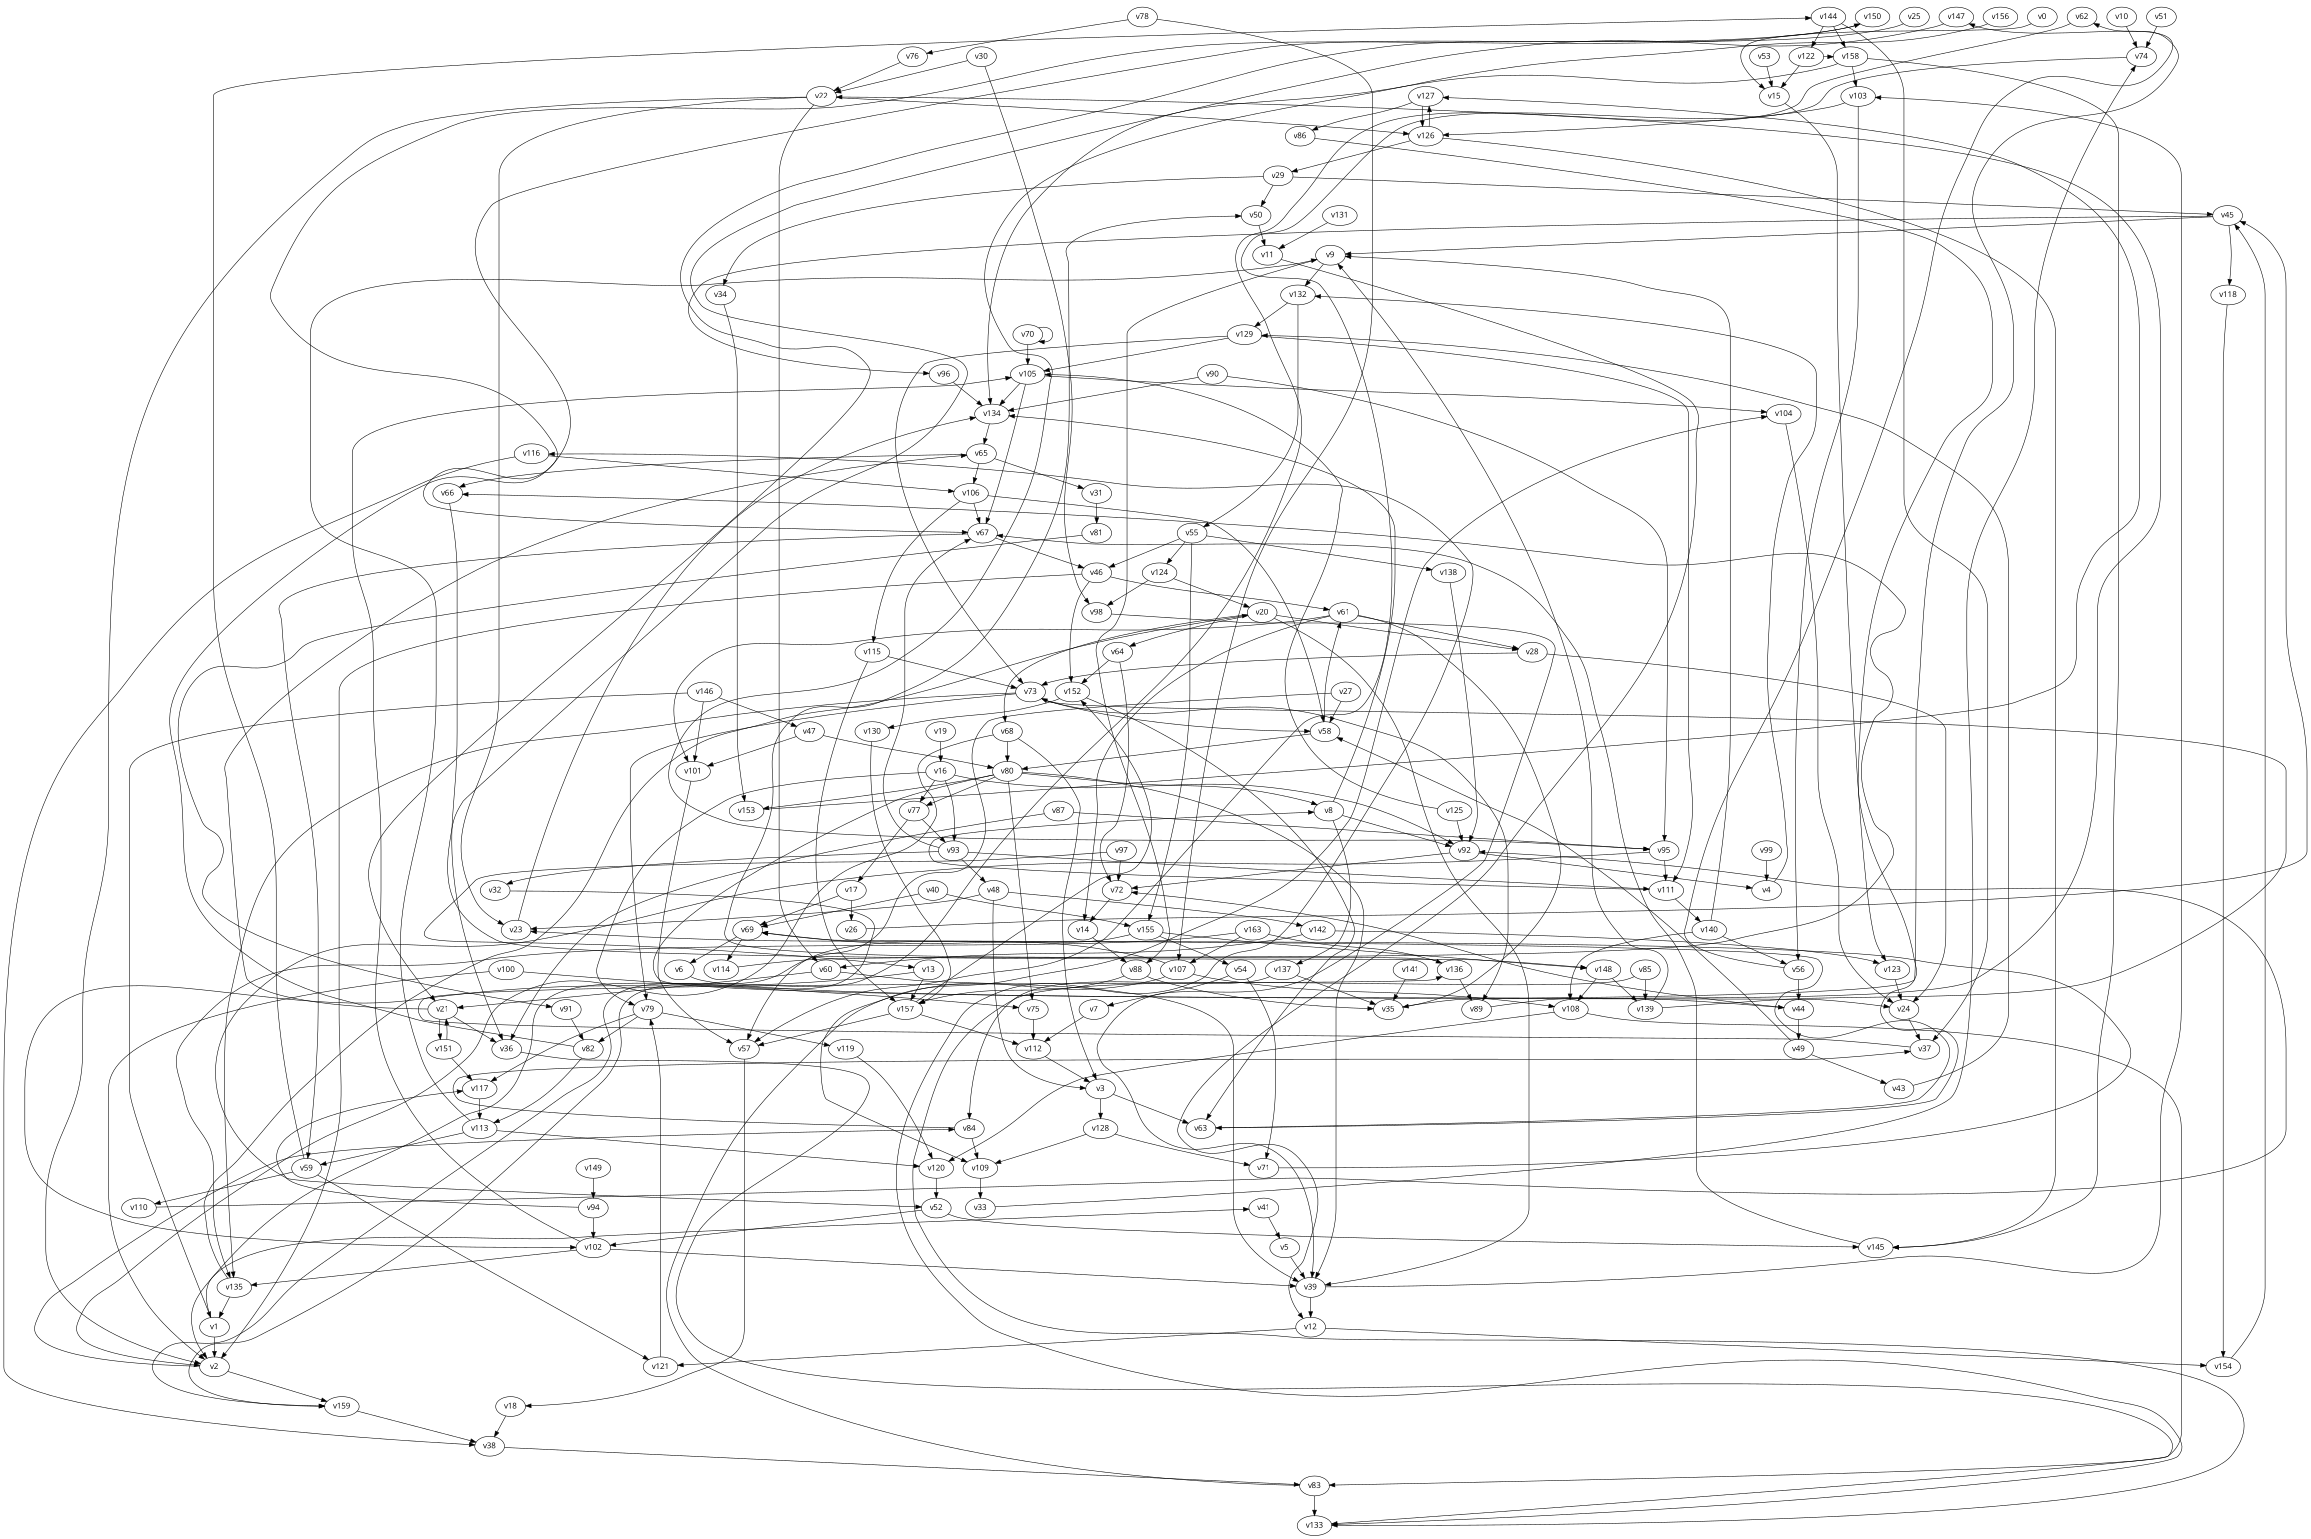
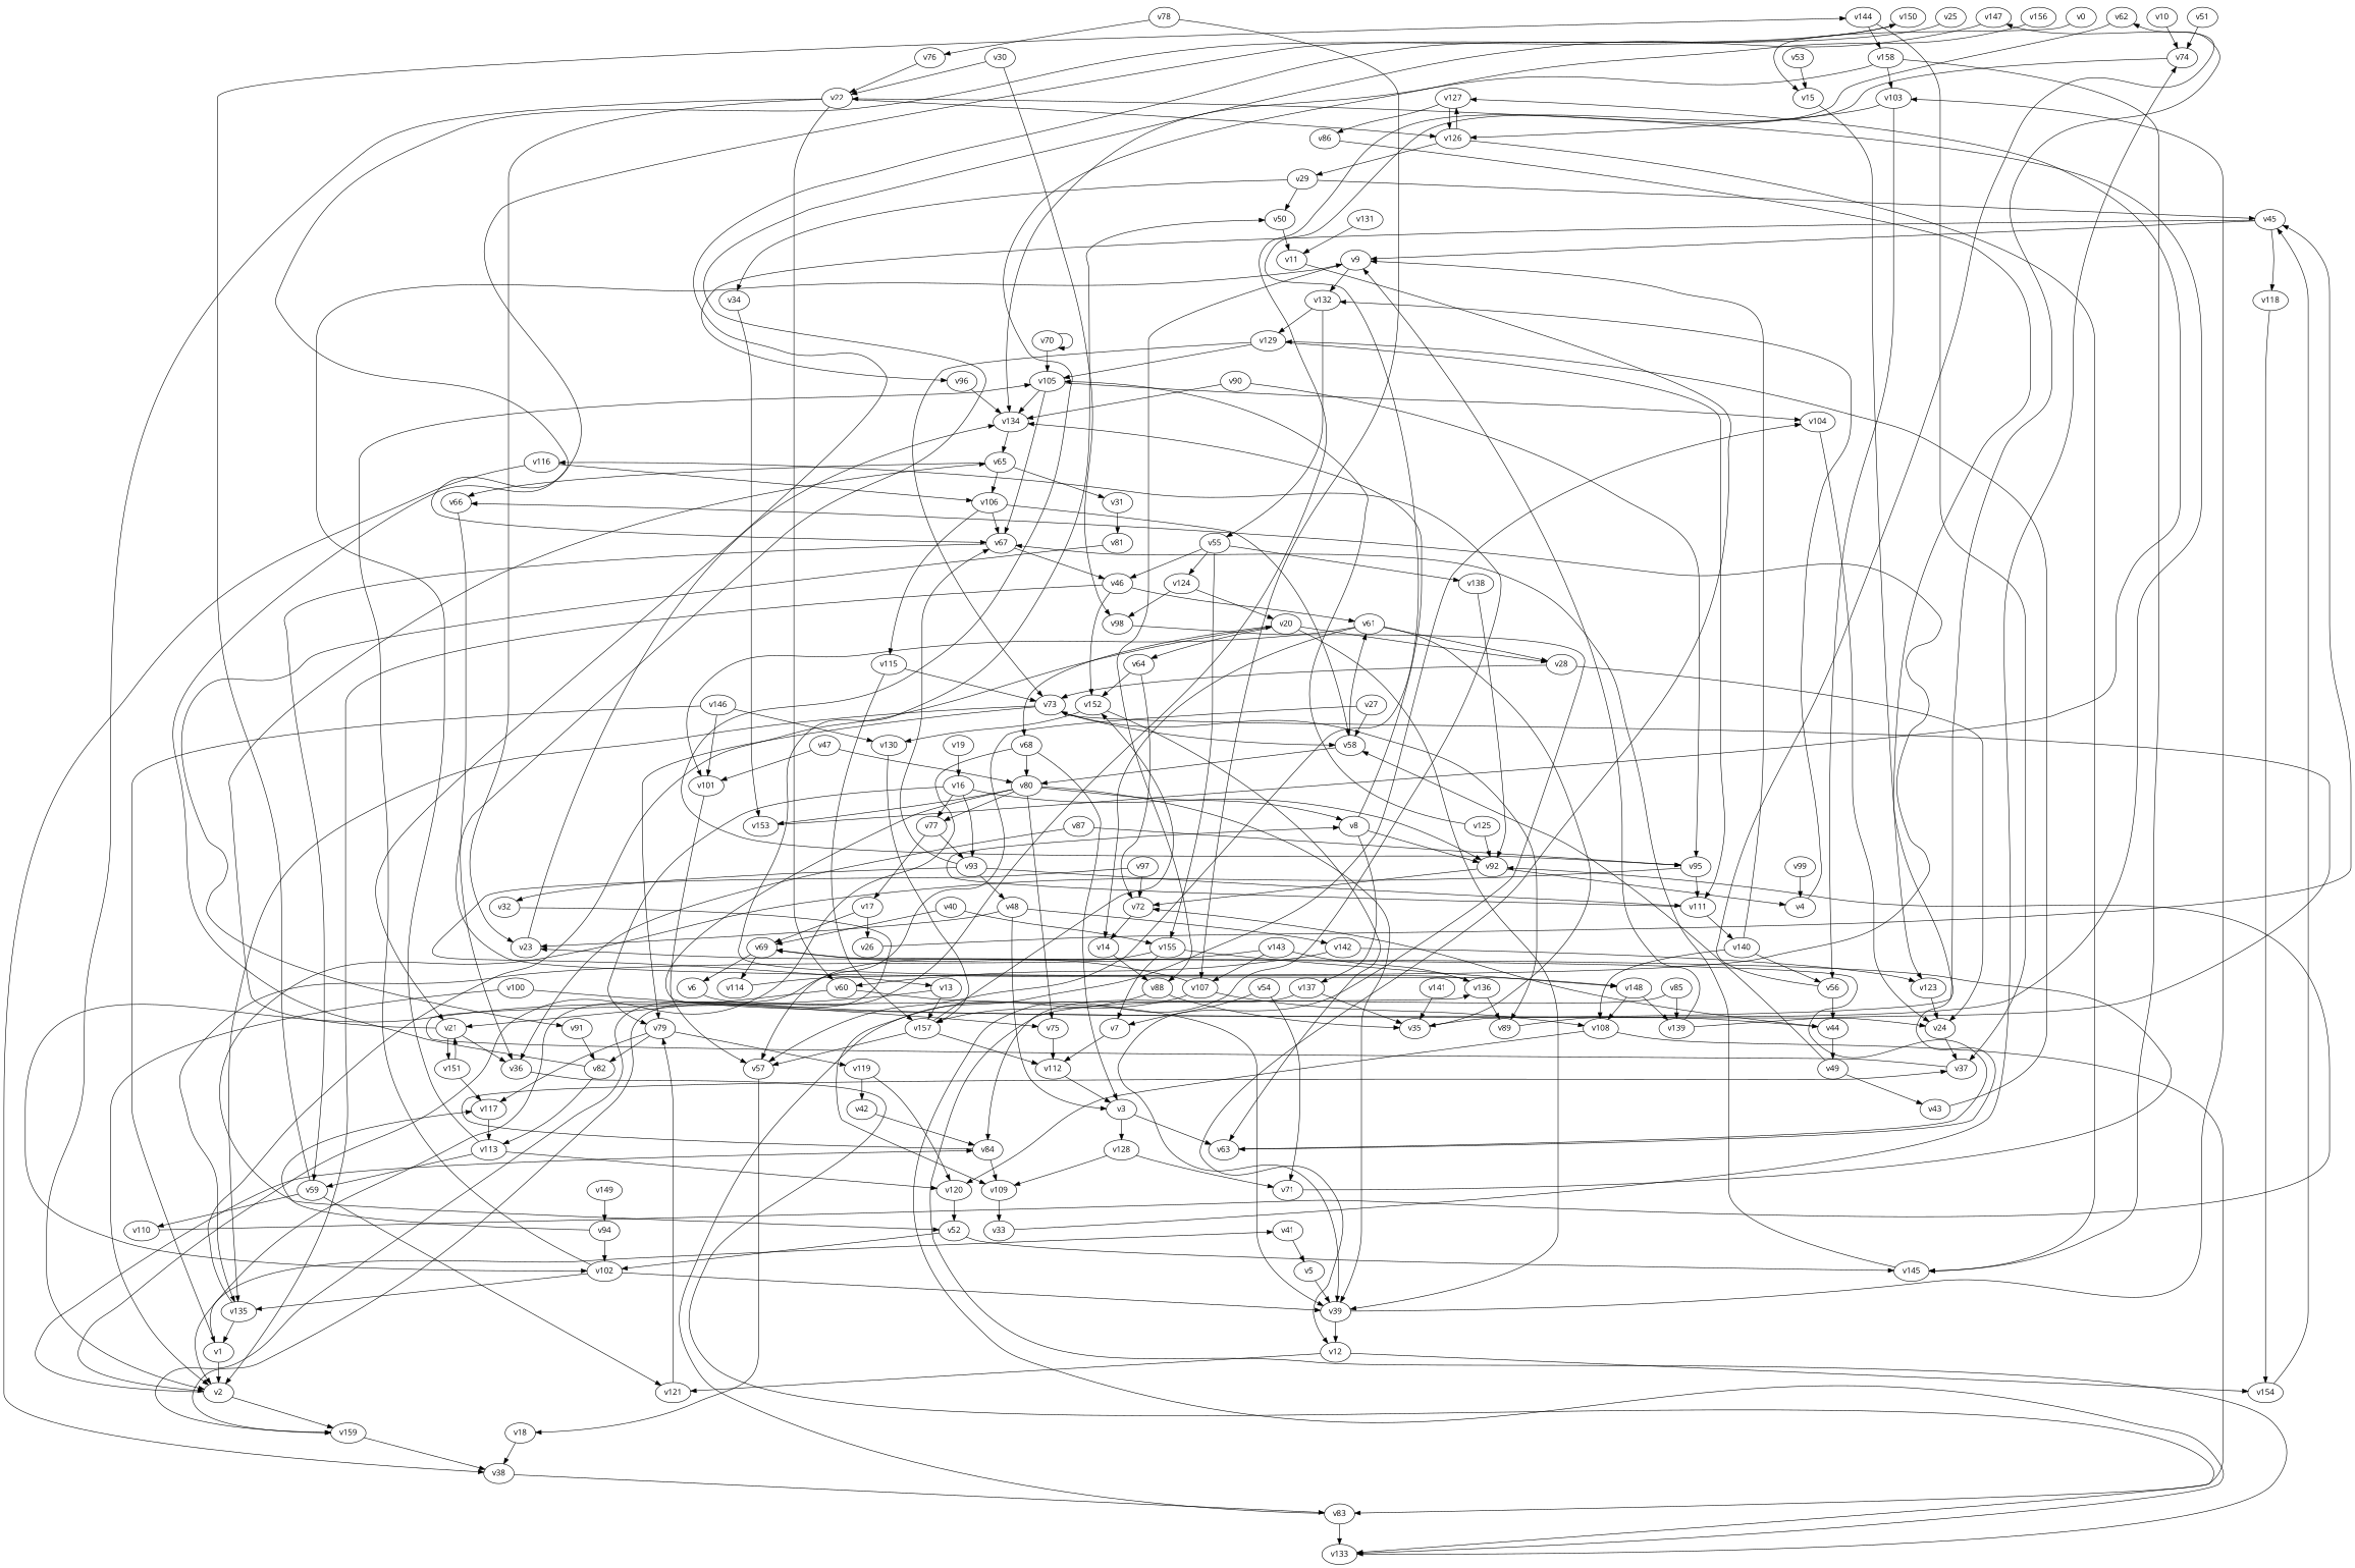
  digraph {
    fontname="Open Sans"
    node [fontname="Open Sans" player=1]
    edge [fontname="Open Sans"]
    v15
    v0 [player=0]
    v123 [player=0]
    v1
    v2 [player=0]
    v41 [player=0]
    v84
    v159 [player=0]
    v5
    v37 [player=0]
    v109
    v38 [player=0]
    v3 [player=0]
    v63 [player=0]
    v128 [player=0]
    v69
    v71
    v4 [player=0]
    v132 [player=0]
    v129 [player=0]
    v55 [player=0]
    v39 [player=0]
    v12 [player=0]
    v103
    v6
    v44
    v49
    v72
    v7
    v112
    v8 [player=0]
    v92 [player=0]
    v134
    v137 [player=0]
    v65 [player=0]
    v35
    v9 [player=0]
    v88
    v157
    v74
    v10 [player=0]
    v57 [player=0]
    v11
    v121 [player=0]
    v154
    v79
    v45 [player=0]
    v102
    v13 [player=0]
    v105
    v135
    v152 [player=0]
    v14 [player=0]
    v24 [player=0]
    v16 [player=0]
    v77
    v93
    v17
    v82 [player=0]
    v117 [player=0]
    v119 [player=0]
    v32
    v48 [player=0]
    v67
    v111
    v26 [player=0]
    v114
    v18
    v83
    v19
    v20 [player=0]
    v28
    v64 [player=0]
    v68
    v73 [player=0]
    v80 [player=0]
    v36
    v21 [player=0]
    v151
    v133
    v31
    v66 [player=0]
    v106 [player=0]
    v22
    v23 [player=0]
    v60 [player=0]
    v126
    v29
    v145 [player=0]
    v127
    v136
    v25 [player=0]
    v96
    v118 [player=0]
    v27 [player=0]
    v58 [player=0]
    v61
    v89
    v34 [player=0]
    v50
    v153
    v30 [player=0]
    v98 [player=0]
    v81 [player=0]
    v91
    v33 [player=0]
    v62
    v116 [player=0]
    v104
    v56 [player=0]
    v40 [player=0]
    v155
    v54
    v148 [player=0]
+   v42 [player=0]
    v113
    v150
    v43 [player=0]
    v46
    v101
    v130
    v47
    v75 [player=0]
    v142
    v51
    v52 [player=0]
    v53
    v124 [player=0]
    v138
    v147
    v59
    v110 [player=0]
    v144
-   v122 [player=0]
    v158
    v115
    v70 [player=0]
    v76 [player=0]
    v78
    v107 [player=0]
    v108 [player=0]
    v120 [player=0]
    v85
    v139 [player=0]
    v86
    v87
    v95
    v90 [player=0]
    v140 [player=0]
    v94 [player=0]
    v97
    v99
    v100 [player=0]
    v125
    v131 [player=0]
    v141 [player=0]
-   v143 [player=0 label=v163]
+   v143 [player=0]
    v146
    v149 [player=0]
    v156 [player=0]
    v15 -> v123
    v0 -> v15 [constraint="t < 14"]
    v123 -> v24
    v1 -> v2
    v1 -> v41 [constraint="t mod 4 == 2"]
    v2 -> v84 [constraint="t < 9"]
    v2 -> v159
    v41 -> v5
    v84 -> v37 [constraint="t mod 5 == 4"]
    v84 -> v109
    v159 -> v38
    v5 -> v39
    v37 -> v136 [constraint="t < 6"]
    v109 -> v33
    v38 -> v83
    v3 -> v63
    v3 -> v128
    v63 -> v69 [constraint="t mod 3 == 2"]
    v128 -> v109
    v128 -> v71
    v69 -> v6
    v69 -> v114
    v71 -> v23 [constraint="t >= 1"]
    v4 -> v132
    v132 -> v129
    v132 -> v55
    v129 -> v105
    v129 -> v111
    v129 -> v73
    v55 -> v155
    v55 -> v46
    v55 -> v124
    v55 -> v138
    v39 -> v12
    v39 -> v103
    v12 -> v121
    v12 -> v154
    v103 -> v126
    v103 -> v56
    v6 -> v44 [constraint="t >= 3"]
    v44 -> v49
    v44 -> v72 [constraint="t >= 2"]
    v49 -> v58
    v49 -> v43
    v72 -> v14
    v7 -> v112
    v112 -> v3
    v8 -> v92
    v8 -> v134
    v8 -> v137
    v92 -> v4
    v92 -> v72
    v134 -> v65
    v137 -> v84
    v137 -> v35
    v65 -> v31
    v65 -> v66
    v65 -> v106
    v35 -> v62 [constraint="t >= 5"]
    v9 -> v132
    v9 -> v88
    v88 -> v35
    v88 -> v157
    v157 -> v112
    v157 -> v57
    v157 -> v152 [constraint="t < 12"]
    v74 -> v57 [constraint="t mod 2 == 0"]
    v10 -> v74
    v57 -> v18
    v11 -> v12 [constraint="t mod 3 == 0"]
    v121 -> v79
    v154 -> v45
    v79 -> v82
    v79 -> v117
    v79 -> v119
    v45 -> v9
    v45 -> v96 [constraint="t mod 4 == 2"]
    v45 -> v118
    v102 -> v39
    v102 -> v105
    v102 -> v135
    v13 -> v157
    v13 -> v102 [constraint="t >= 2"]
    v105 -> v134
    v105 -> v67
    v105 -> v104
    v135 -> v1
    v135 -> v20 [constraint="t mod 3 == 2"]
    v152 -> v63
    v152 -> v130
    v14 -> v88
    v24 -> v37
    v16 -> v92
    v16 -> v79
    v16 -> v77
    v16 -> v93
    v77 -> v93
    v77 -> v17
    v93 -> v32
    v93 -> v48
    v93 -> v67
    v93 -> v111
    v17 -> v69
    v17 -> v26
    v82 -> v113
    v82 -> v150 [constraint="t < 15"]
    v117 -> v113
+   v119 -> v42
    v119 -> v120
    v32 -> v159 [constraint="t < 13"]
    v48 -> v3
    v48 -> v23
    v48 -> v142
    v67 -> v46
    v67 -> v59
    v111 -> v8 [constraint="t >= 5"]
    v111 -> v140
    v26 -> v45 [constraint="t >= 2"]
    v114 -> v66 [constraint="t mod 4 == 2"]
    v18 -> v38
    v83 -> v133
    v83 -> v104 [constraint="t < 10"]
    v19 -> v16
    v20 -> v39
    v20 -> v28
    v20 -> v64
    v20 -> v68
    v28 -> v24
    v28 -> v73
    v64 -> v72 [constraint="t < 13"]
    v64 -> v152
    v68 -> v2 [constraint="t mod 2 == 1"]
    v68 -> v3
    v68 -> v80
    v73 -> v79
    v73 -> v135
    v73 -> v58
    v73 -> v89
    v80 -> v39
    v80 -> v8
    v80 -> v24 [constraint="t >= 3"]
    v80 -> v77
    v80 -> v153
    v80 -> v75
    v36 -> v133 [constraint="t < 5"]
    v21 -> v65 [constraint="t >= 3"]
    v21 -> v36
    v21 -> v151
    v151 -> v117
    v151 -> v21
    v133 -> v116 [constraint="t < 10"]
    v31 -> v81
    v66 -> v36
    v106 -> v67
    v106 -> v58
    v106 -> v115
    v22 -> v2
    v22 -> v23
    v22 -> v60
    v22 -> v126
    v23 -> v134
    v60 -> v39
    v60 -> v21
    v126 -> v29
    v126 -> v145
    v126 -> v127 [constraint="t >= 2"]
    v29 -> v45
    v29 -> v34
    v29 -> v50
    v145 -> v67
    v127 -> v126
    v127 -> v86
    v136 -> v89
    v136 -> v50 [constraint="t < 8"]
    v25 -> v21 [constraint="t < 10"]
    v96 -> v134
    v118 -> v154
    v27 -> v2 [constraint="t >= 1"]
    v27 -> v58
    v58 -> v80
    v58 -> v61
    v61 -> v35
    v61 -> v14
    v61 -> v28
    v61 -> v101
    v89 -> v22 [constraint="t < 6"]
    v34 -> v153
    v50 -> v11
    v153 -> v127 [constraint="t >= 4"]
    v30 -> v22
    v30 -> v98
    v98 -> v39 [constraint="t < 7"]
    v81 -> v91 [constraint="t mod 4 == 0"]
    v91 -> v82
    v33 -> v74 [constraint="t mod 5 == 2"]
    v62 -> v159 [constraint="t >= 4"]
    v116 -> v38
    v116 -> v106
    v104 -> v24
    v56 -> v44
    v56 -> v147 [constraint="t >= 1"]
    v40 -> v69
    v40 -> v155
    v155 -> v57
-   v155 -> v54
+   v155 -> v7
    v155 -> v148
    v54 -> v71
    v54 -> v7
    v148 -> v108
    v148 -> v139
+   v42 -> v84
    v113 -> v9
    v113 -> v59
    v113 -> v120
    v150 -> v67 [constraint="t >= 5"]
    v43 -> v129
    v46 -> v2
    v46 -> v152
    v46 -> v61
    v101 -> v57
    v130 -> v157
    v47 -> v80
    v47 -> v101
    v75 -> v112
    v142 -> v123
    v142 -> v60
    v51 -> v74
    v52 -> v102
    v52 -> v145
    v53 -> v15
    v124 -> v20
    v124 -> v98
    v138 -> v92
    v147 -> v148 [constraint="t < 9"]
    v59 -> v121
    v59 -> v110
    v59 -> v144
    v110 -> v92 [constraint="t mod 5 == 0"]
    v144 -> v37
-   v144 -> v122
    v144 -> v158
-   v122 -> v15
-   v122 -> v158 [constraint="t >= 2"]
    v158 -> v103
    v158 -> v134
    v158 -> v145
    v115 -> v157
    v115 -> v73
    v70 -> v105
    v70 -> v70
    v76 -> v22
    v78 -> v76
    v78 -> v107
    v107 -> v109
    v107 -> v69 [constraint="t mod 3 == 2"]
    v107 -> v108
    v108 -> v83
    v108 -> v120
    v120 -> v52
    v85 -> v133 [constraint="t mod 4 == 3"]
    v85 -> v139
    v139 -> v9
    v139 -> v73 [constraint="t >= 2"]
    v86 -> v63 [constraint="t < 8"]
    v87 -> v36
    v87 -> v95
    v95 -> v111
    v95 -> v52 [constraint="t mod 3 == 1"]
    v90 -> v134
    v90 -> v95
    v140 -> v9
    v140 -> v56
    v140 -> v108
    v94 -> v102
    v94 -> v117 [constraint="t >= 5"]
    v97 -> v72
    v97 -> v13 [constraint="t >= 2"]
    v99 -> v4
    v100 -> v2
    v100 -> v75
    v125 -> v92
    v125 -> v105 [constraint="t mod 4 == 1"]
    v131 -> v11
    v141 -> v35
    v143 -> v135
    v143 -> v136
    v143 -> v107
    v146 -> v1
    v146 -> v101
-   v146 -> v47
+   v146 -> v130
    v149 -> v94
    v156 -> v95 [constraint="t < 9"]
  }
